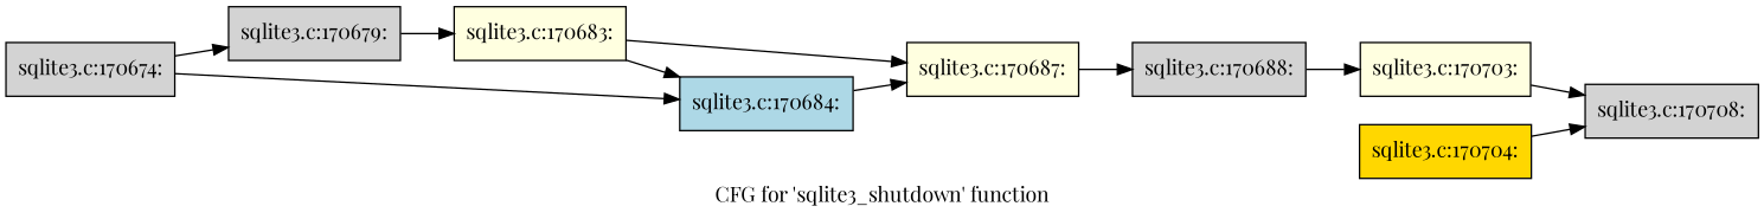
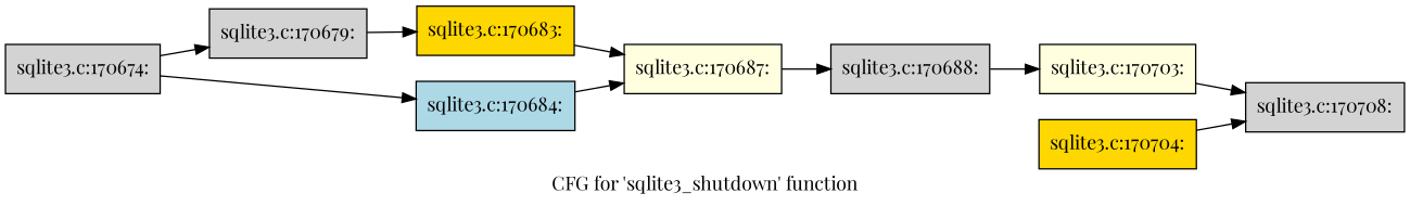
  digraph {
    fontname="Playfair Display"
    label="CFG for 'sqlite3_shutdown' function"
    rankdir=LR
    node [fillcolor=lightgrey fontname="Playfair Display" shape=record style=filled]
    edge [fontname="Playfair Display"]
    n1 [label="{sqlite3.c:170674:}"]
    n2 [label="{sqlite3.c:170679:}"]
    n3 [fillcolor=lightblue label="{sqlite3.c:170684:}"]
-   n4 [fillcolor=lightyellow label="{sqlite3.c:170683:}"]
+   n4 [fillcolor=gold label="{sqlite3.c:170683:}"]
    n5 [fillcolor=lightyellow label="{sqlite3.c:170687:}"]
    n6 [label="{sqlite3.c:170688:}"]
    n7 [fillcolor=lightyellow label="{sqlite3.c:170703:}"]
    n8 [label="{sqlite3.c:170708:}"]
    n9 [fillcolor=gold label="{sqlite3.c:170704:}"]
    n1 -> n2
    n1 -> n3
    n2 -> n4
    n3 -> n5
-   n4 -> n3
    n4 -> n5
    n5 -> n6
    n6 -> n7
    n7 -> n8
    n9 -> n8
  }
